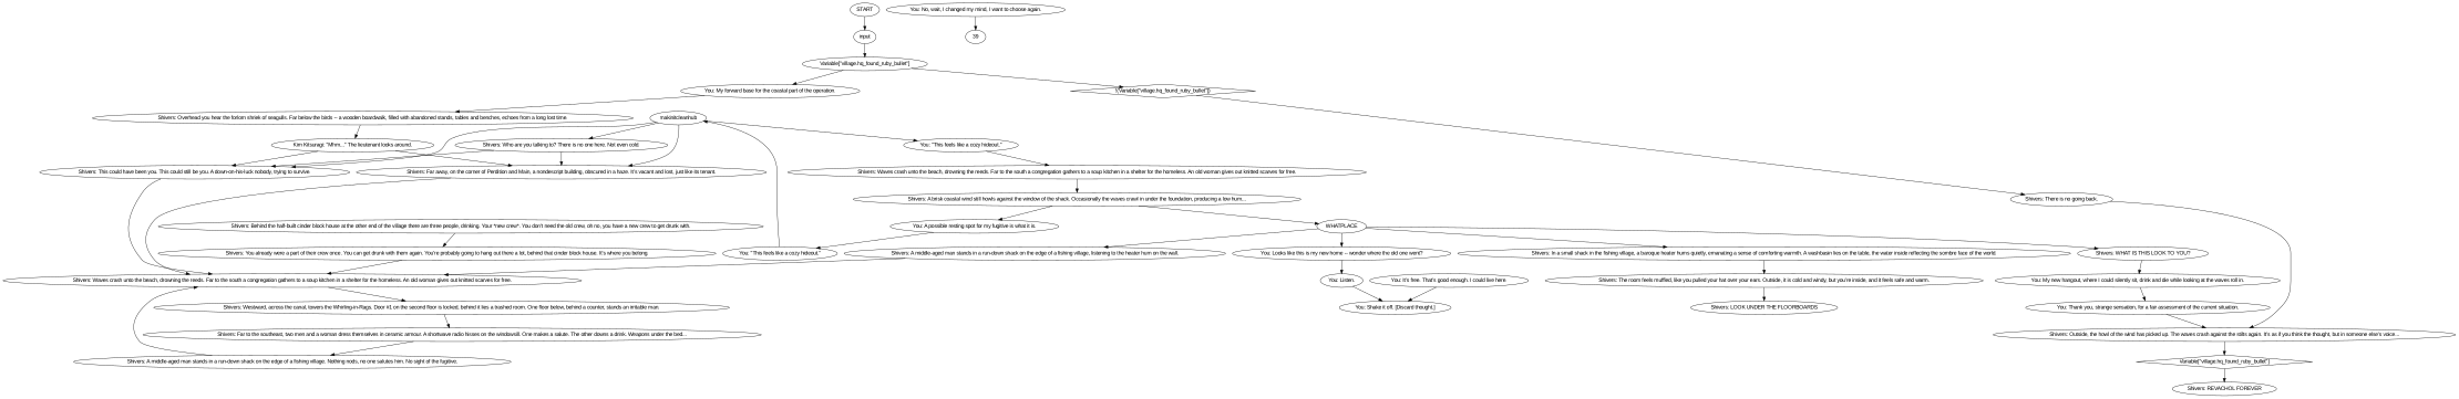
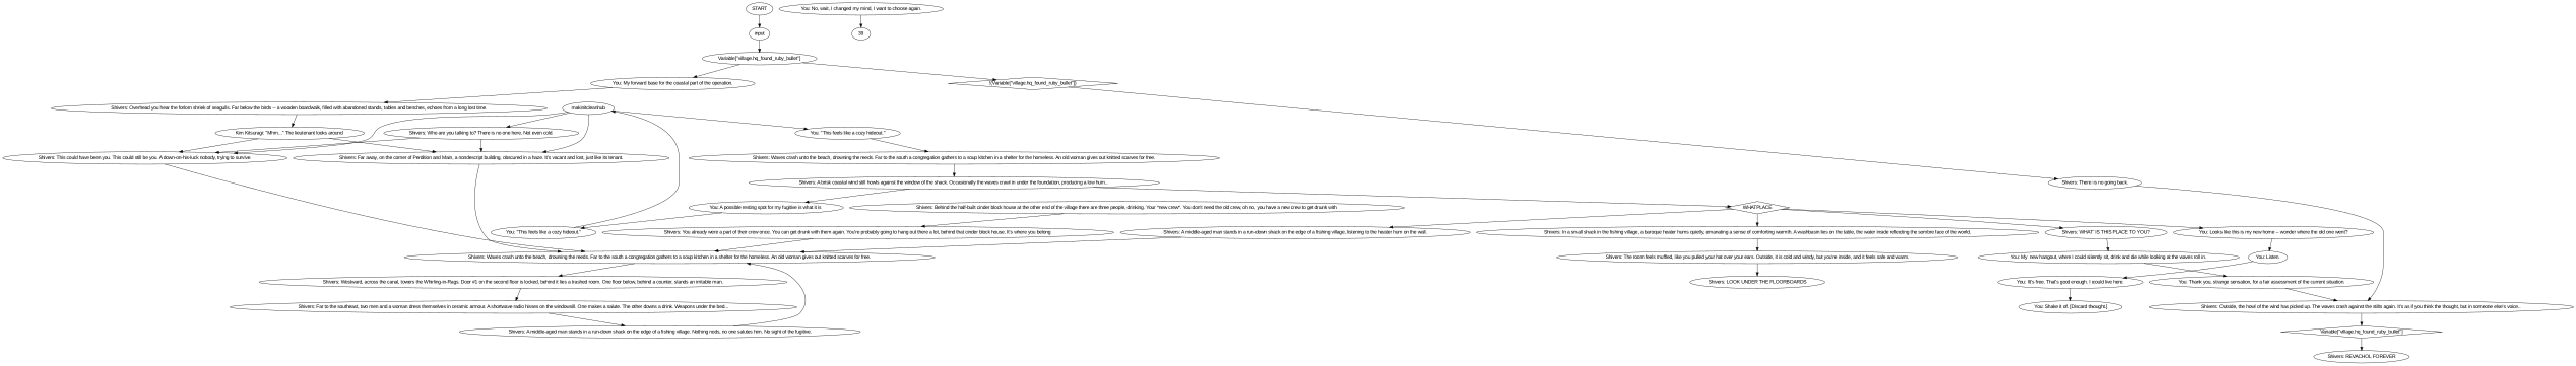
  digraph {
    fontname="Liberation Sans"
    node [fontname="Liberation Sans"]
    edge [fontname="Liberation Sans"]
    n1 [label=START]
    n2 [label=input]
    n3 [label="Variable[\"village.hq_found_ruby_bullet\"]"]
    n4 [label="!(Variable[\"village.hq_found_ruby_bullet\"])" shape=diamond]
    n5 [label="You: My forward base for the coastal part of the operation."]
    n6 [label="Shivers: REVACHOL FOREVER"]
    n7 [label="Shivers: Overhead you hear the forlorn shriek of seagulls. Far below the birds -- a wooden boardwalk, filled with abandoned stands, tables and benches, echoes from a long lost time."]
    n8 [label="Kim Kitsuragi: \"Mhm...\" The lieutenant looks around."]
    n9 [label="Shivers: This could have been you. This could still be you. A down-on-his-luck nobody, trying to survive."]
    n10 [label="Shivers: Far away, on the corner of Perdition and Main, a nondescript building, obscured in a haze. It's vacant and lost, just like its tenant."]
    n11 [label="Shivers: You already were a part of their crew once. You can get drunk with them again. You're probably going to hang out there a lot, behind that cinder block house. It's where you belong."]
    n12 [label="Shivers: Waves crash unto the beach, drowning the reeds. Far to the south a congregation gathers to a soup kitchen in a shelter for the homeless. An old woman gives out knitted scarves for free."]
    n13 [label="Shivers: Westward, across the canal, towers the Whirling-in-Rags. Door #1 on the second floor is locked, behind it lies a trashed room. One floor below, behind a counter, stands an irritable man."]
    n14 [label="Shivers: Outside, the howl of the wind has picked up. The waves crash against the stilts again. It's as if you think the thought, but in someone else's voice..."]
    n15 [label="Variable[\"village.hq_found_ruby_bullet\"]" shape=diamond]
    n16 [label="Shivers: A middle-aged man stands in a run-down shack on the edge of a fishing village. Nothing nods, no one salutes him. No sight of the fugitive."]
    n17 [label="Shivers: Behind the half-built cinder block house at the other end of the village there are three people, drinking. Your *new crew*. You don't need the old crew, oh no, you have a new crew to get drunk with."]
    n18 [label="You: Thank you, strange sensation, for a fair assessment of the current situation."]
    n19 [label="Shivers: A brisk coastal wind still howls against the window of the shack. Occasionally the waves crawl in under the foundation, producing a low hum..."]
    n20 [label="You: A possible resting spot for my fugitive is what it is."]
-   n21 [label=WHATPLACE]
+   n21 [label=WHATPLACE shape=diamond]
    n22 [label="You: \"This feels like a cozy hideout.\""]
    n23 [label="Shivers: A middle-aged man stands in a run-down shack on the edge of a fishing village, listening to the heater hum on the wall."]
    n24 [label="You: Looks like this is my new home -- wonder where the old one went?"]
    n25 [label="Shivers: In a small shack in the fishing village, a baroque heater hums quietly, emanating a sense of comforting warmth. A washbasin lies on the table, the water inside reflecting the sombre face of the world."]
-   n26 [label="Shivers: WHAT IS THIS LOOK TO YOU?"]
+   n26 [label="Shivers: WHAT IS THIS PLACE TO YOU?"]
    n27 [label="Shivers: There is no going back."]
    n28 [label=makinitcleanhub]
    n29 [label="You: \"This feels like a cozy hideout.\""]
    n30 [label="Shivers: Who are you talking to? There is no one here. Not even cold."]
    n31 [label="Shivers: Waves crash unto the beach, drowning the reeds. Far to the south a congregation gathers to a soup kitchen in a shelter for the homeless. An old woman gives out knitted scarves for free."]
    n32 [label="Shivers: Far to the southeast, two men and a woman dress themselves in ceramic armour. A shortwave radio hisses on the windowsill. One makes a salute. The other downs a drink. Weapons under the bed..."]
    n33 [label="You: Shake it off. [Discard thought.]"]
    n34 [label="You: No, wait, I changed my mind, I want to choose again."]
    39
    n36 [label="Shivers: The room feels muffled, like you pulled your hat over your ears. Outside, it is cold and windy, but you're inside, and it feels safe and warm."]
    n37 [label="Shivers: LOOK UNDER THE FLOORBOARDS"]
    n38 [label="You: It's free. That's good enough. I could live here."]
    n39 [label="You: Listen."]
    n40 [label="You: My new hangout, where I could silently sit, drink and die while looking at the waves roll in."]
    n1 -> n2
    n2 -> n3
    n3 -> n4
    n3 -> n5
    n4 -> n27
    n5 -> n7
    n7 -> n8
    n8 -> n9
    n8 -> n10
    n9 -> n12
    n10 -> n12
    n11 -> n12
    n12 -> n13
    n13 -> n32
    n14 -> n15
    n15 -> n6
    n16 -> n12
    n17 -> n11
    n18 -> n14
    n19 -> n20
    n19 -> n21
    n20 -> n22
    n21 -> n23
    n21 -> n24
    n21 -> n25
    n21 -> n26
    n22 -> n28
    n23 -> n12
    n24 -> n39
    n25 -> n36
    n26 -> n40
    n27 -> n14
    n28 -> n9
    n28 -> n10
    n28 -> n29
    n28 -> n30
    n29 -> n31
    n30 -> n9
    n30 -> n10
    n31 -> n19
    n32 -> n16
    n34 -> 39
    n36 -> n37
    n38 -> n33
-   n39 -> n33
+   n39 -> n38
    n40 -> n18
  }
